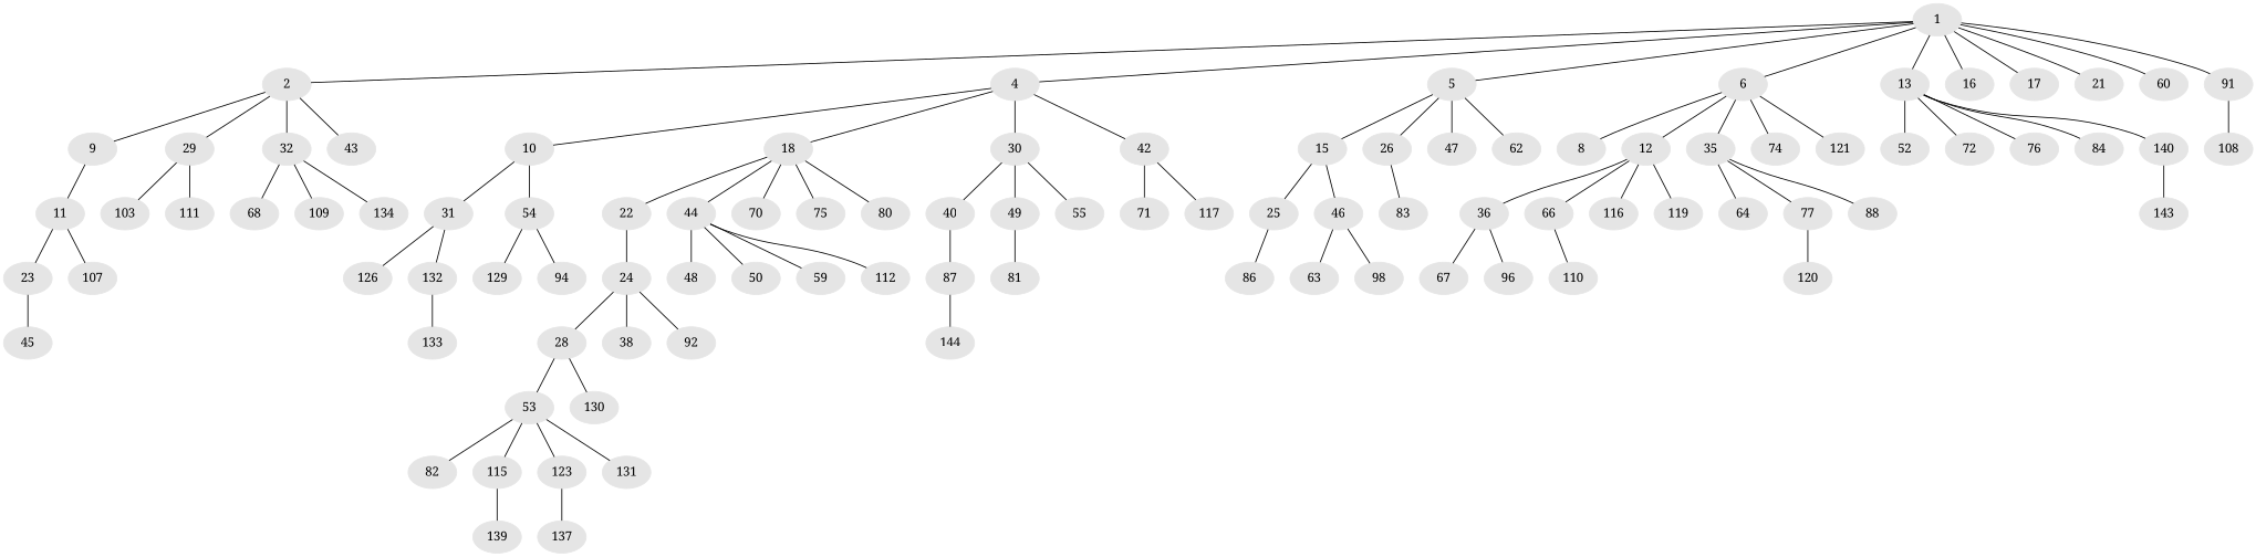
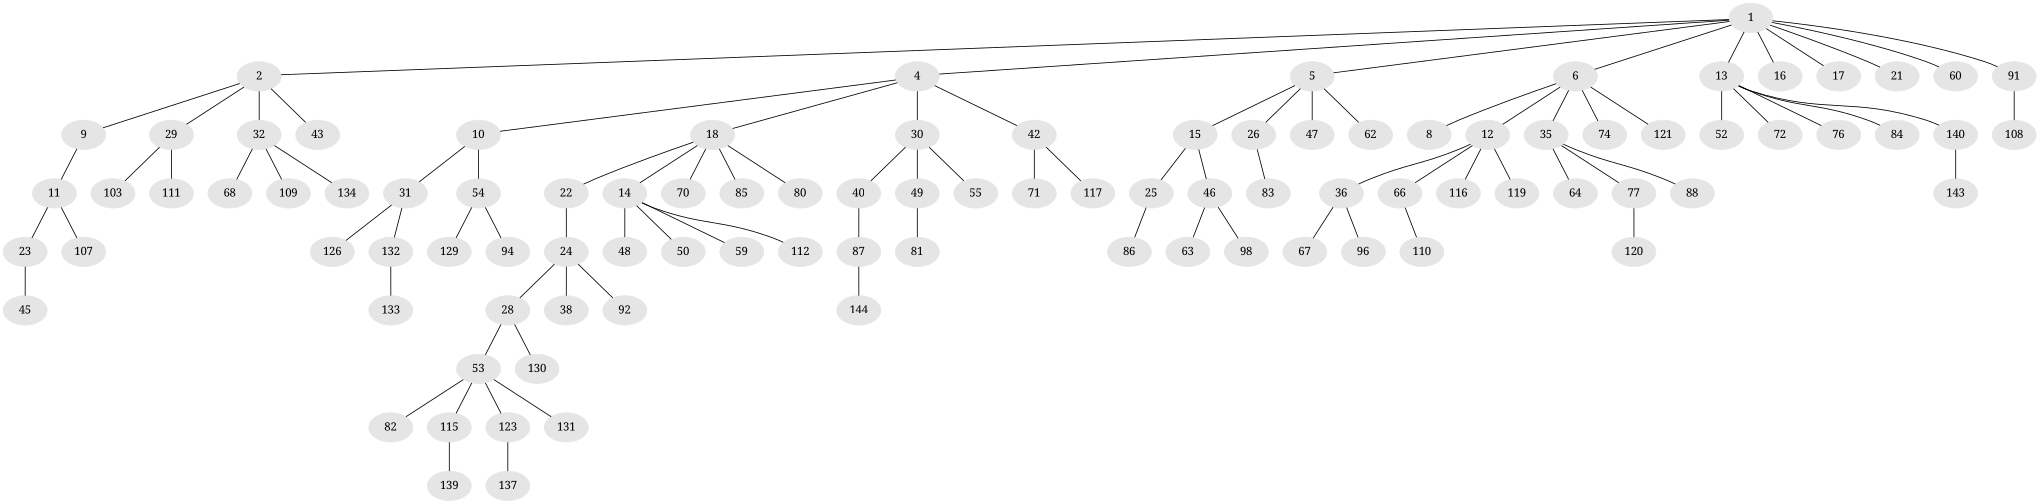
  graph {
    fontname="Noto Serif"
    node [color=gray90 fontname="Noto Serif" style=filled]
    edge [fontname="Noto Serif"]
    1 [super="+3"]
    2 [super="+27"]
    4
    5
    6 [super="+7"]
    13 [super="+37"]
    16
    17
    21 [super="+34"]
    60 [super="+90"]
    91 [super="+135"]
    9 [super="+33"]
    29 [super="+93"]
    32 [super="+124"]
    43
    10 [super="+14"]
    18 [super="+57"]
    30 [super="+39"]
    42 [super="+99"]
    15 [super="+19"]
    26 [super="+142"]
    47 [super="+102"]
    62 [super="+106"]
    8 [super="+125"]
    12
    35 [super="+69"]
    74 [super="+78"]
    121
    52
    72
    76 [super="+100"]
    84 [super="+136"]
    140
    108
    11 [super="+20"]
    103 [super="+104"]
    111
    68
    109
    134
    31 [super="+51"]
    54
    22 [super="+118"]
-   44 [super="+58"]
+   44 [super="+58" label=14]
    70
-   75 [super="+122"]
+   75 [super="+122" label=85]
    80
    40 [super="+141"]
    49
    55 [super="+73"]
    71
    117
    25 [super="+41"]
    46
    83
    36 [super="+85"]
    66 [super="+89"]
    116
    119
    64
    77 [super="+114"]
    88
    23 [super="+128"]
    107
    126
    132
    129
    94
    45 [super="+138"]
    67 [super="+79"]
    96 [super="+105"]
    110 [super="+113"]
    143
    86 [super="+127"]
    63 [super="+65"]
    98
    24 [super="+61"]
    48
    50
    59
    112
    28
    38
    92 [super="+97"]
    53 [super="+56"]
    130
    82 [super="+101"]
    115
    123
    131
    87
    81
    133
    120
    144
    139
    137
    1 -- 2
    1 -- 4
    1 -- 5
    1 -- 6
    1 -- 13
    1 -- 16
    1 -- 17
    1 -- 21
    1 -- 60
    1 -- 91
    2 -- 9
    2 -- 29
    2 -- 32
    2 -- 43
    4 -- 10
    4 -- 18
    4 -- 30
    4 -- 42
    5 -- 15
    5 -- 26
    5 -- 47
    5 -- 62
    6 -- 8
    6 -- 12
    6 -- 35
    6 -- 74
    6 -- 121
    13 -- 52
    13 -- 72
    13 -- 76
    13 -- 84
    13 -- 140
    91 -- 108
    9 -- 11
    29 -- 103
    29 -- 111
    32 -- 68
    32 -- 109
    32 -- 134
    10 -- 31
    10 -- 54
    18 -- 22
    18 -- 44
    18 -- 70
    18 -- 75
    18 -- 80
    30 -- 40
    30 -- 49
    30 -- 55
    42 -- 71
    42 -- 117
    15 -- 25
    15 -- 46
    26 -- 83
    12 -- 36
    12 -- 66
    12 -- 116
    12 -- 119
    35 -- 64
    35 -- 77
    35 -- 88
    140 -- 143
    11 -- 23
    11 -- 107
    31 -- 126
    31 -- 132
    54 -- 129
    54 -- 94
    22 -- 24
    44 -- 48
    44 -- 50
    44 -- 59
    44 -- 112
    40 -- 87
    49 -- 81
    25 -- 86
    46 -- 63
    46 -- 98
    36 -- 67
    36 -- 96
    66 -- 110
    77 -- 120
    23 -- 45
    132 -- 133
    24 -- 28
    24 -- 38
    24 -- 92
    28 -- 53
    28 -- 130
    53 -- 82
    53 -- 115
    53 -- 123
    53 -- 131
    115 -- 139
    123 -- 137
    87 -- 144
  }
